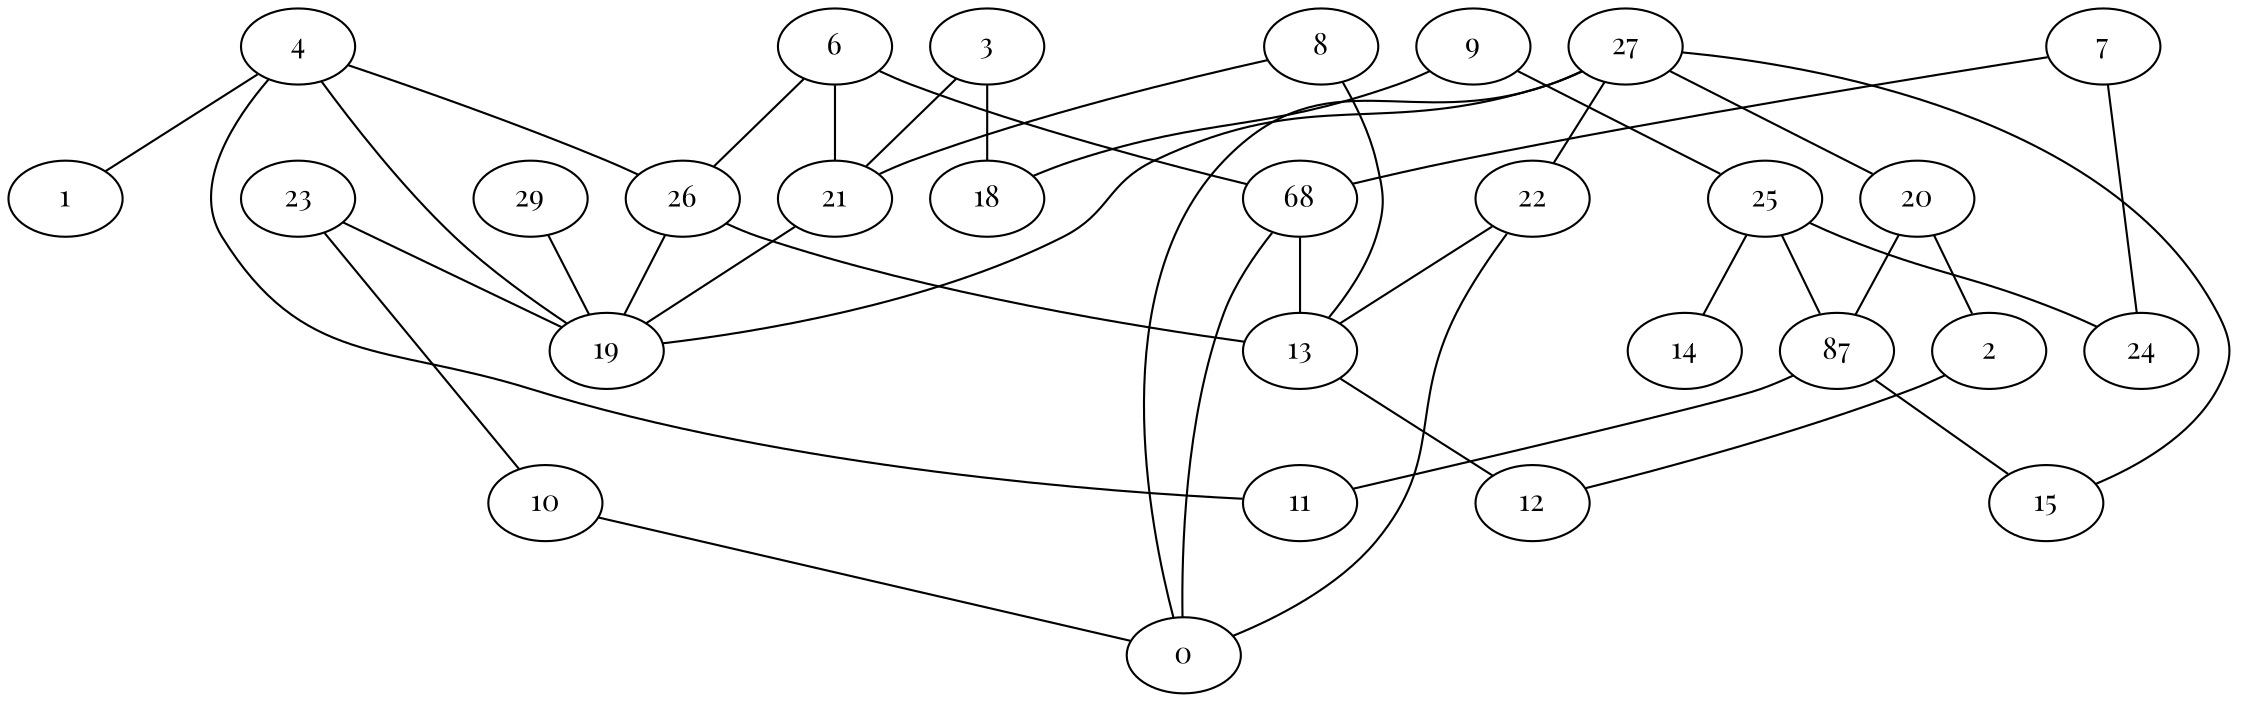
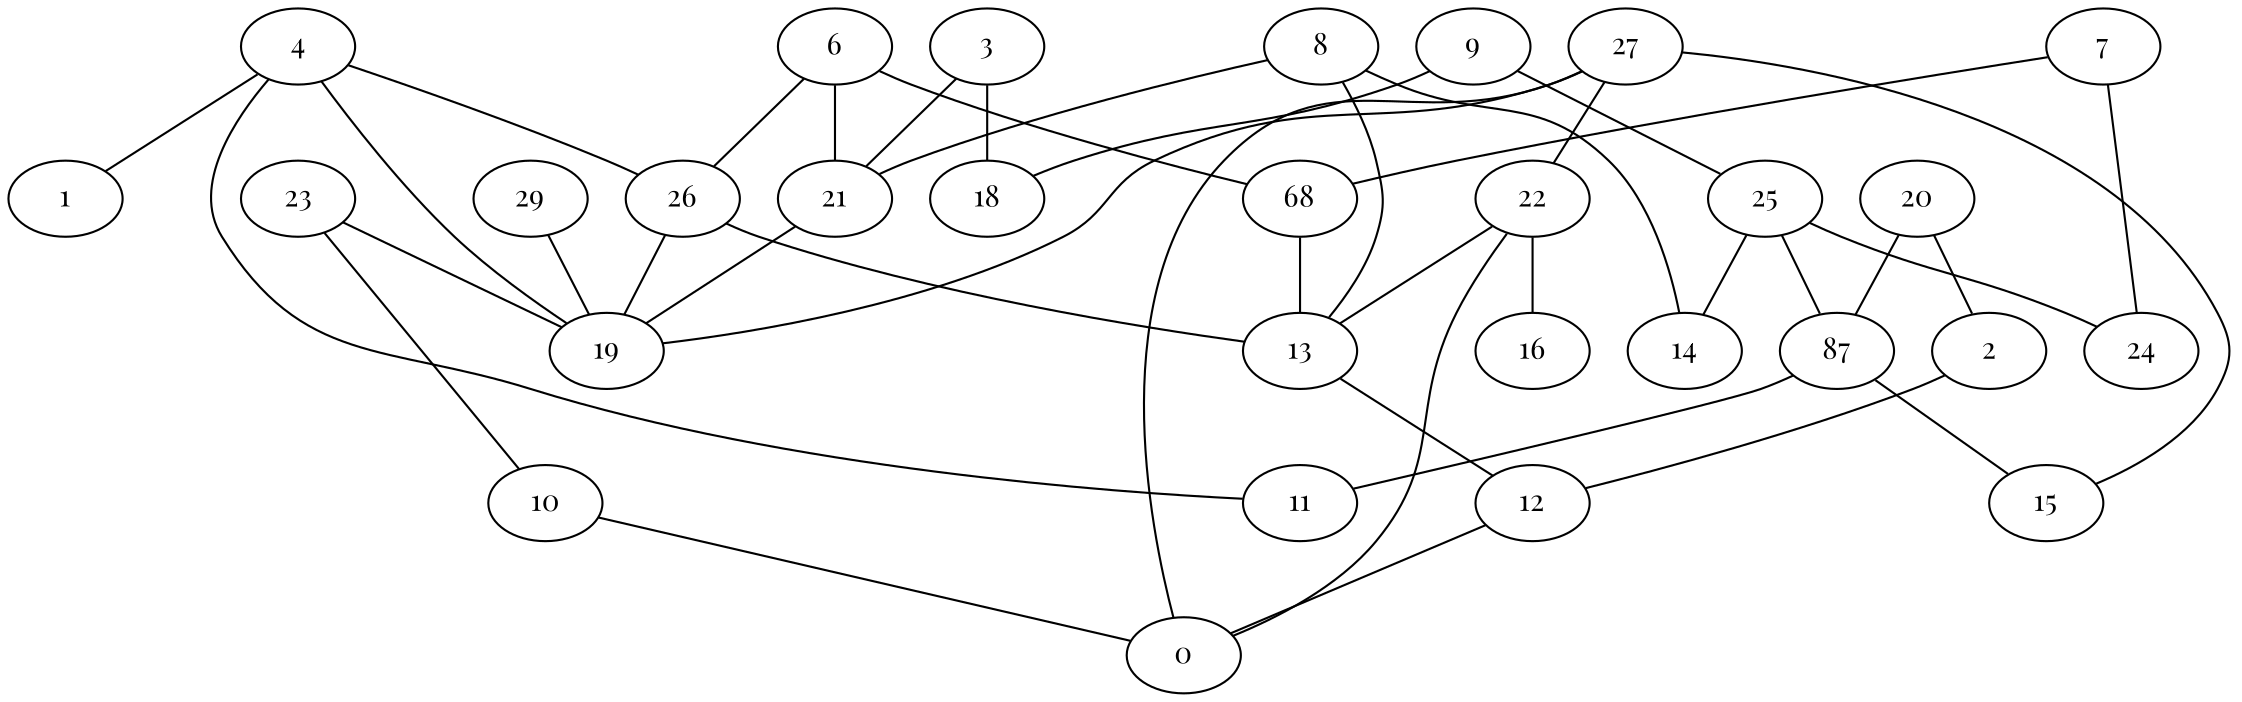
  digraph {
    fontname="Playfair Display"
    node [fontname="Playfair Display"]
    edge [color=black dir=none fontname="Playfair Display"]
    25
    23
    n3 [label=87]
    24
    14
    19
    10
    29
    20
    2
+   16
    26
    13
    12
    21
    0
    22
    9
    18
    n20 [label=68]
    15
    11
    27
    7
    4
    1
    8
    6
    3
    subgraph sub_1 {
      25
      23
      n3
      24
      14
      19
      10
      29
      20
      2
+     16
      26
      13
      12
      21
      0
      22
      9
      18
      n20
      15
      11
      27
      7
      4
      1
      8
      6
      3
    }
    25 -> n3
    25 -> 24
    25 -> 14
    23 -> 19
    23 -> 10
    n3 -> 15
    n3 -> 11
    10 -> 0
    29 -> 19
    20 -> n3
    20 -> 2
    2 -> 12
    26 -> 19
    26 -> 13
    13 -> 12
-   n20 -> 0
+   12 -> 0
    21 -> 19
+   22 -> 16
    22 -> 13
    22 -> 0
    9 -> 25
    9 -> 18
    n20 -> 13
    27 -> 19
-   27 -> 20
    27 -> 0
    27 -> 22
    27 -> 15
    7 -> 24
    7 -> n20
    4 -> 19
    4 -> 26
    4 -> 11
    4 -> 1
+   8 -> 14
    8 -> 13
    8 -> 21
    6 -> 26
    6 -> 21
    6 -> n20
    3 -> 21
    3 -> 18
  }
